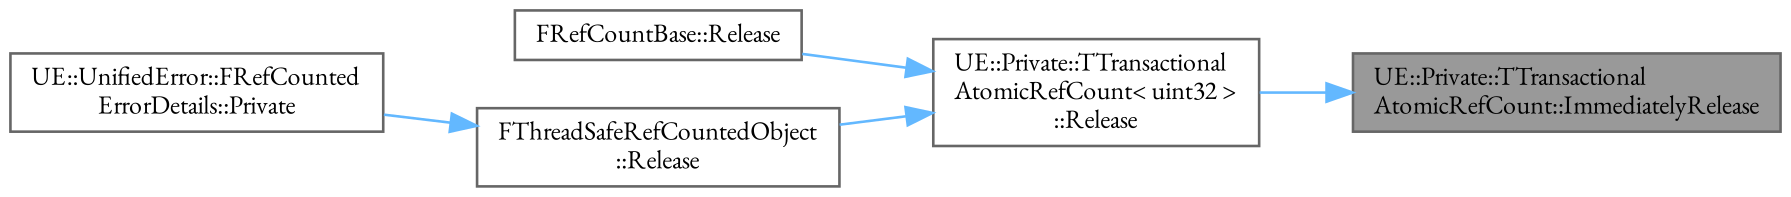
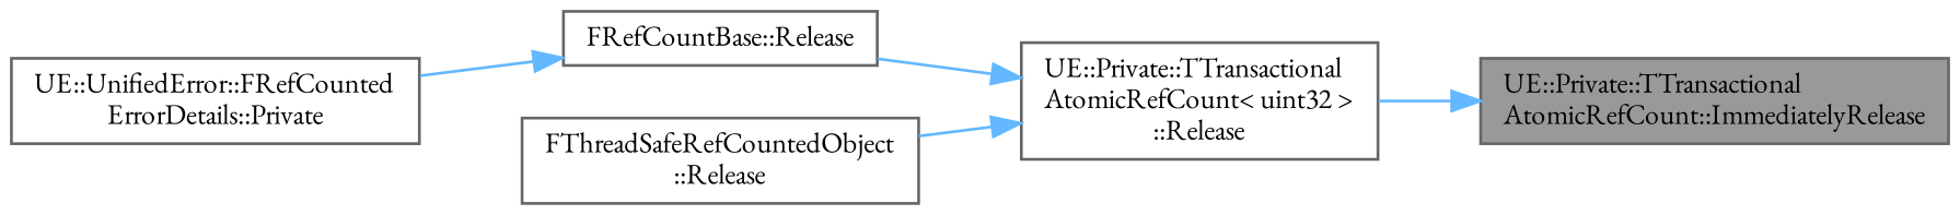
  digraph {
    fontname="EB Garamond"
    rankdir=RL
    node [color=grey40 fillcolor=white fontname="EB Garamond" fontsize=10 shape=box style=filled]
    edge [color=steelblue1 dir=back fontname="EB Garamond" fontsize=10 labelfontname=Helvetica labelfontsize=10 style=solid]
    n1 [color=gray40 fillcolor=grey60 fontcolor=black height=0.2 label="UE::Private::TTransactional\lAtomicRefCount::ImmediatelyRelease" width=0.4]
    n2 [height=0.2 label="UE::Private::TTransactional\lAtomicRefCount\< uint32 \>\l::Release" width=0.4]
    n3 [height=0.2 label="FRefCountBase::Release" width=0.4]
    n4 [height=0.2 label="FThreadSafeRefCountedObject\l::Release" width=0.4]
    n5 [height=0.2 label="UE::UnifiedError::FRefCounted\lErrorDetails::Private" width=0.4]
    n1 -> n2
    n2 -> n3
    n2 -> n4
-   n4 -> n5
+   n3 -> n5
  }
